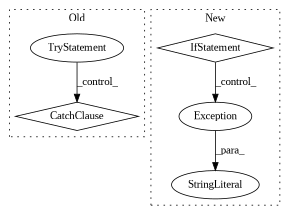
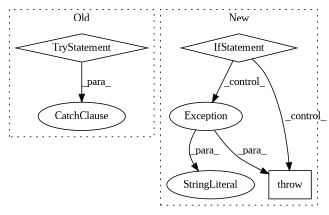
  digraph {
    fontname="Liberation Serif"
    node [fontname="Liberation Serif" shape=diamond]
    edge [fontname="Liberation Serif"]
-   n1 [a=54 l=4 label=TryStatement s=978 shape=ellipse]
-   n2 [a=12 l="11,2" label=CatchClause s="1020,1054"]
+   n1 [a=54 l=4 label=TryStatement s=978]
+   n2 [a=12 l="11,2" label=CatchClause s="1020,1054" shape=ellipse]
    n3 [a=32 l="10,1" label=Exception s="726,757" shape=ellipse]
    n4 [a=25 l="4,2" label=IfStatement s="680,710"]
+   n5 [a=53 l=6 label=throw s=720 shape=box]
    n6 [a=45 l=21 label=StringLiteral s=736 shape=ellipse]
    subgraph cluster_1 {
      label=Old
      style=dotted
      n1
      n2
    }
    subgraph cluster_2 {
      label=New
      style=dotted
      n3
      n4
+     n5
      n6
    }
-   n1 -> n2 [label=_control_]
+   n1 -> n2 [label=_para_]
+   n3 -> n5 [label=_para_]
    n3 -> n6 [label=_para_]
    n4 -> n3 [label=_control_]
+   n4 -> n5 [label=_control_]
  }
